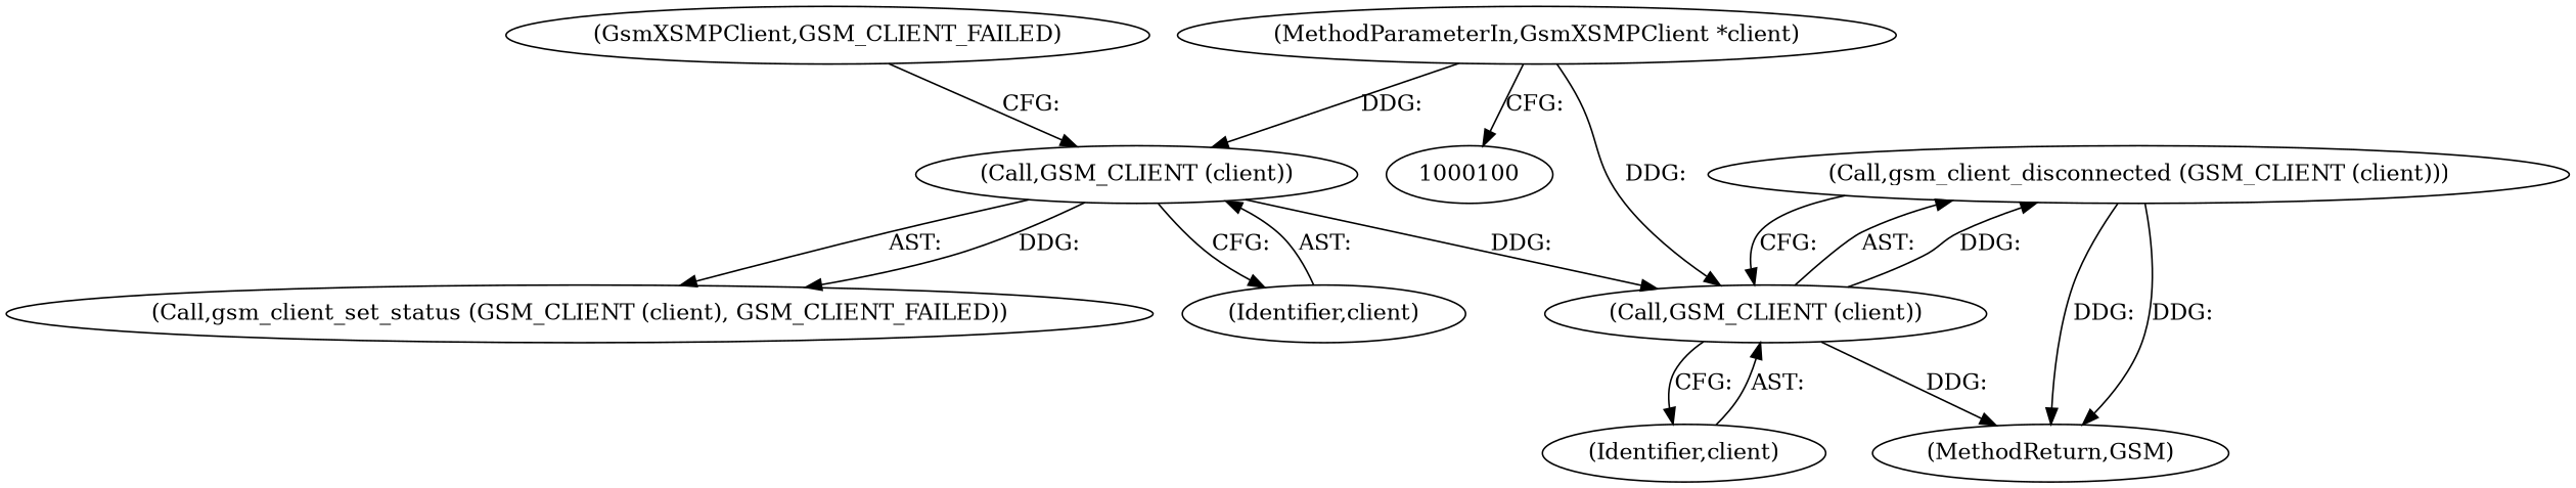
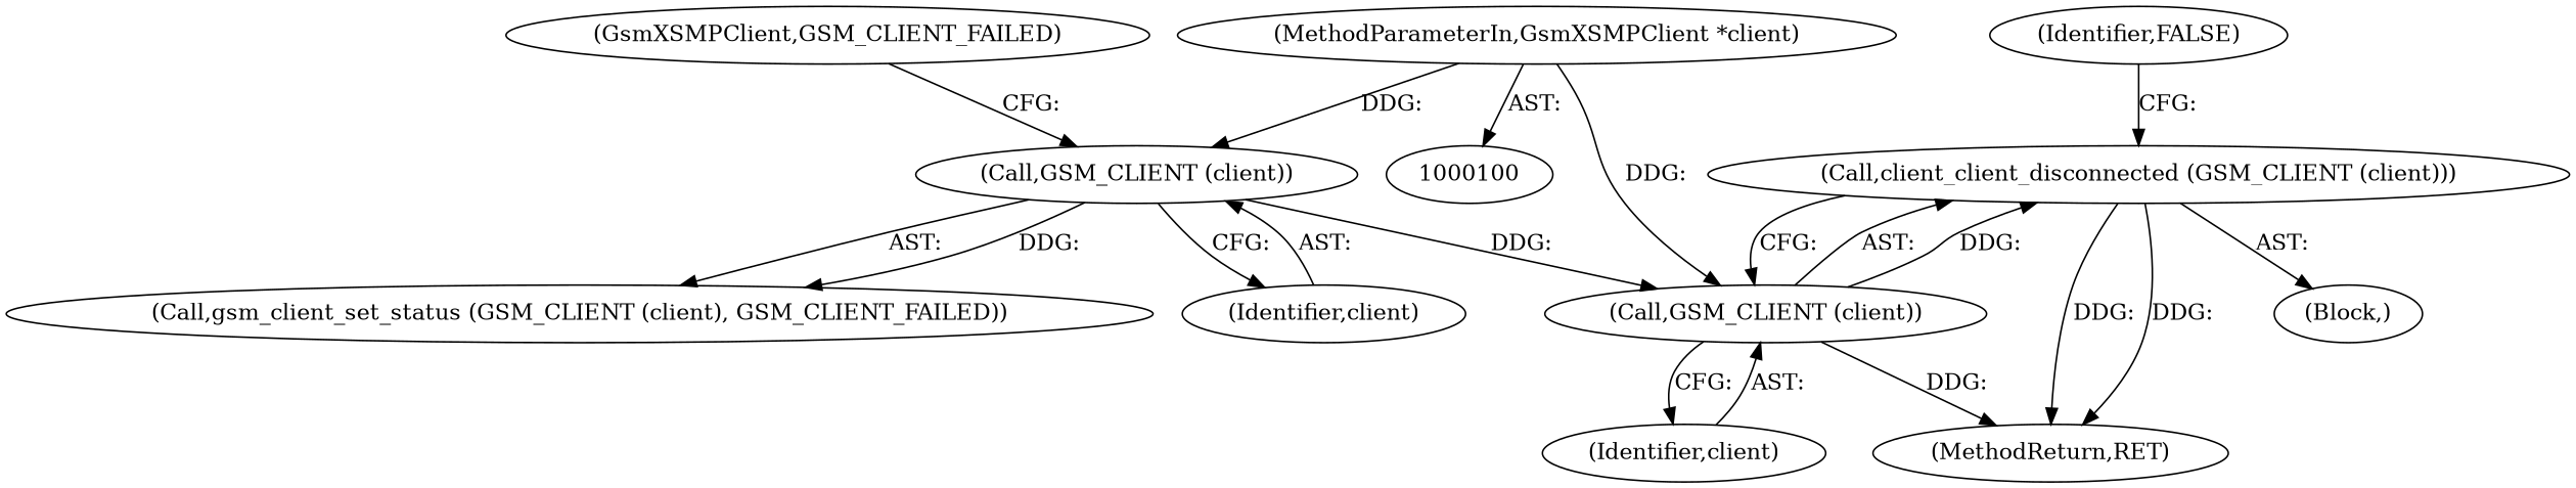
  digraph {
-   n1 [label="(Call,gsm_client_disconnected (GSM_CLIENT (client)))"]
+   n1 [label="(Call,client_client_disconnected (GSM_CLIENT (client)))"]
    n2 [label="(Call,GSM_CLIENT (client))"]
-   n3 [label="(MethodReturn,GSM)"]
+   n3 [label="(MethodReturn,RET)"]
+   n4 [label="(Block,)"]
    n5 [label="(Identifier,client)"]
    n6 [label="(Call,GSM_CLIENT (client))"]
    n7 [label="(Call,gsm_client_set_status (GSM_CLIENT (client), GSM_CLIENT_FAILED))"]
    n8 [label="(Identifier,client)"]
    n9 [label="(MethodParameterIn,GsmXSMPClient *client)"]
    1000100
    n11 [label="(GsmXSMPClient,GSM_CLIENT_FAILED)"]
+   n12 [label="(Identifier,FALSE)"]
    n1 -> n2 [label="CFG: "]
    n1 -> n3 [label="DDG: "]
    n1 -> n3 [label="DDG: "]
+   n1 -> n4 [label="AST: "]
    n2 -> n1 [label="AST: "]
    n2 -> n1 [label="DDG: "]
    n2 -> n3 [label="DDG: "]
    n2 -> n5 [label="CFG: "]
    n5 -> n2 [label="AST: "]
    n6 -> n2 [label="DDG: "]
    n6 -> n7 [label="AST: "]
    n6 -> n7 [label="DDG: "]
    n6 -> n8 [label="CFG: "]
    n8 -> n6 [label="AST: "]
    n9 -> n2 [label="DDG: "]
    n9 -> n6 [label="DDG: "]
-   n9 -> 1000100 [label="CFG: "]
+   n9 -> 1000100 [label="AST: "]
    n11 -> n6 [label="CFG: "]
+   n12 -> n1 [label="CFG: "]
  }
